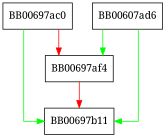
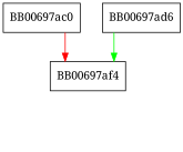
  digraph {
    fontname="Noto Serif"
    splines=ortho
    node [fontname="Noto Serif" shape=box]
    edge [color=green fontname="Noto Serif"]
    BB00697ac0
-   BB00697b11
    BB00697af4
-   BB00697ad6 [label=BB00607ad6]
-   BB00697ac0 -> BB00697b11
+   BB00697ad6
    BB00697ac0 -> BB00697af4 [color=red]
-   BB00697af4 -> BB00697b11 [color=red]
-   BB00697ad6 -> BB00697b11
    BB00697ad6 -> BB00697af4
  }
